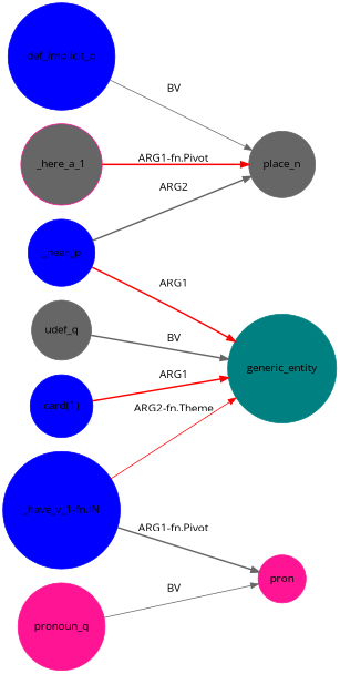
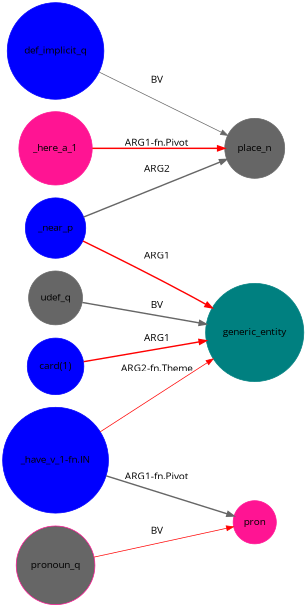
  digraph {
    fontname="Open Sans"
    rankdir=LR
    node [color=blue fontname="Open Sans" shape=circle style=filled]
    edge [color=gray40 fontname="Open Sans" style=bold]
    generic_entity [color=teal]
    "card(1)"
    _near_p
    place_n [color=gray40]
    def_implicit_q
-   _here_a_1 [color=deeppink fillcolor=gray40]
+   _here_a_1 [color=deeppink]
    udef_q [color=gray40]
-   pronoun_q [color=deeppink]
+   pronoun_q [color=deeppink fillcolor=gray40]
    pron [color=deeppink]
    "_have_v_1-fn.IN"
    "card(1)" -> generic_entity [color=red label=ARG1]
    _near_p -> generic_entity [color=red label=ARG1]
    _near_p -> place_n [label=ARG2]
    def_implicit_q -> place_n [label=BV style=solid]
    _here_a_1 -> place_n [color=red label="ARG1-fn.Pivot"]
    udef_q -> generic_entity [label=BV]
-   pronoun_q -> pron [label=BV style=solid]
+   pronoun_q -> pron [color=red label=BV style=solid]
    "_have_v_1-fn.IN" -> generic_entity [color=red label="ARG2-fn.Theme" style=solid]
    "_have_v_1-fn.IN" -> pron [label="ARG1-fn.Pivot"]
  }
